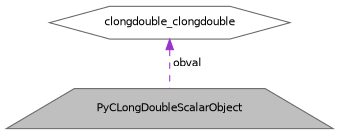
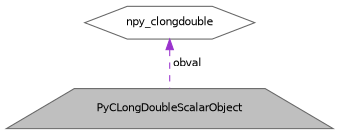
  digraph {
    node [color=gray40 fontname=Helvetica fontsize=10 style=filled]
    n1 [fillcolor=grey75 fontcolor=black height=0.2 label=PyCLongDoubleScalarObject shape=trapezium width=0.4]
-   n2 [fillcolor=white height=0.2 label=clongdouble_clongdouble shape=hexagon width=0.4]
+   n2 [fillcolor=white height=0.2 label=npy_clongdouble shape=hexagon width=0.4]
    n2 -> n1 [color=darkorchid3 dir=back fontname=Helvetica fontsize=10 label=" obval" labelfontname=Helvetica labelfontsize=10 style=dashed]
  }
